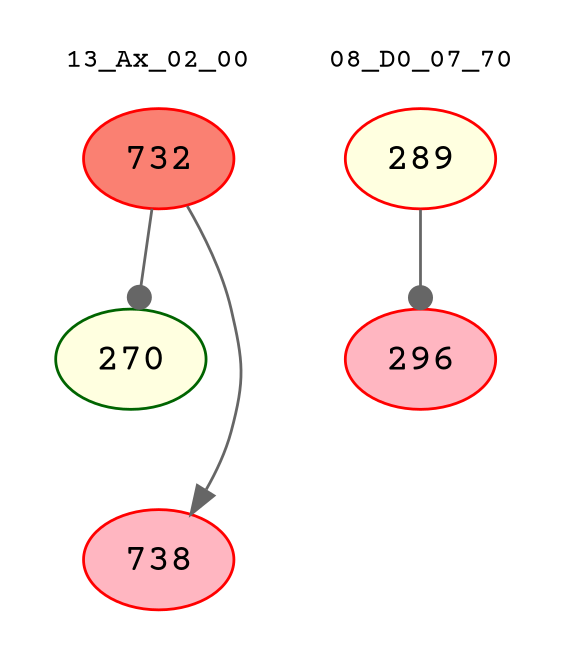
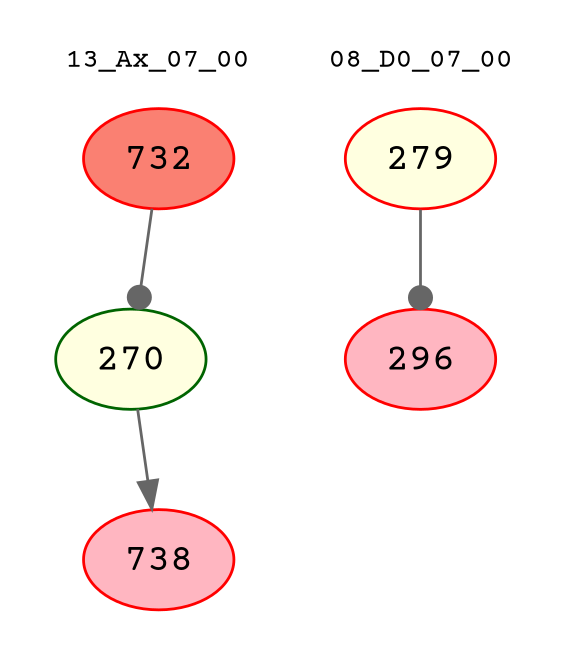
  digraph {
    fontname="Courier Prime"
    node [color=red fillcolor=lightyellow fontname="Courier Prime" style=filled]
    edge [arrowhead=dot color=gray40 fontname="Courier Prime"]
    n1 [fillcolor=salmon label=732]
    n2 [color=darkgreen label=270]
    n3 [fillcolor=lightpink label=738]
-   n4 [label=289]
+   n4 [label=279]
    n5 [fillcolor=lightpink label=296]
    subgraph cluster_1 {
      color=white
      fontsize=10
-     label="13_Ax_02_00"
+     label="13_Ax_07_00"
      n1
      n2
      n3
    }
    subgraph cluster_2 {
      color=white
      fontsize=10
-     label="08_D0_07_70"
+     label="08_D0_07_00"
      n4
      n5
    }
    n1 -> n2
-   n1 -> n3 [arrowhead=normal]
+   n2 -> n3 [arrowhead=normal]
    n4 -> n5
  }
